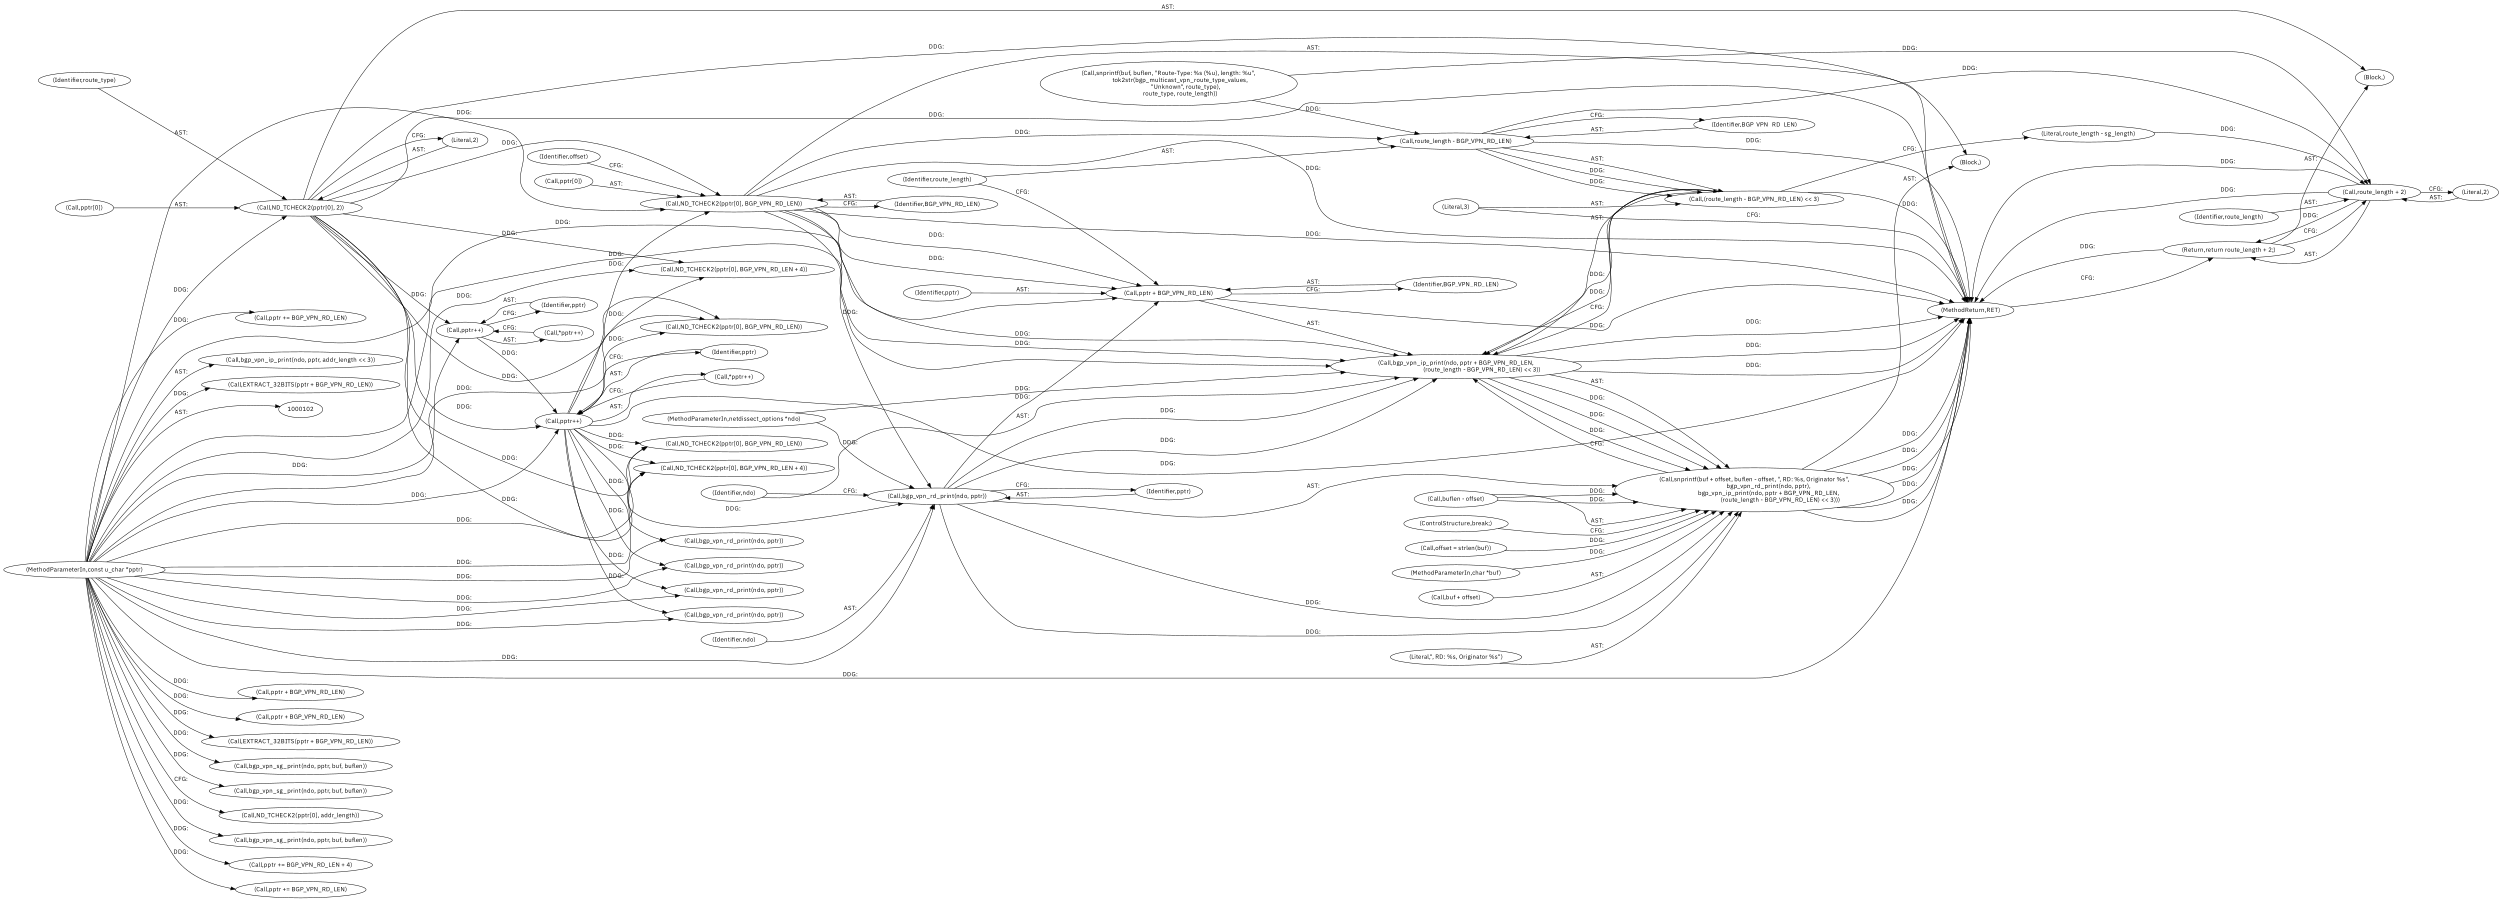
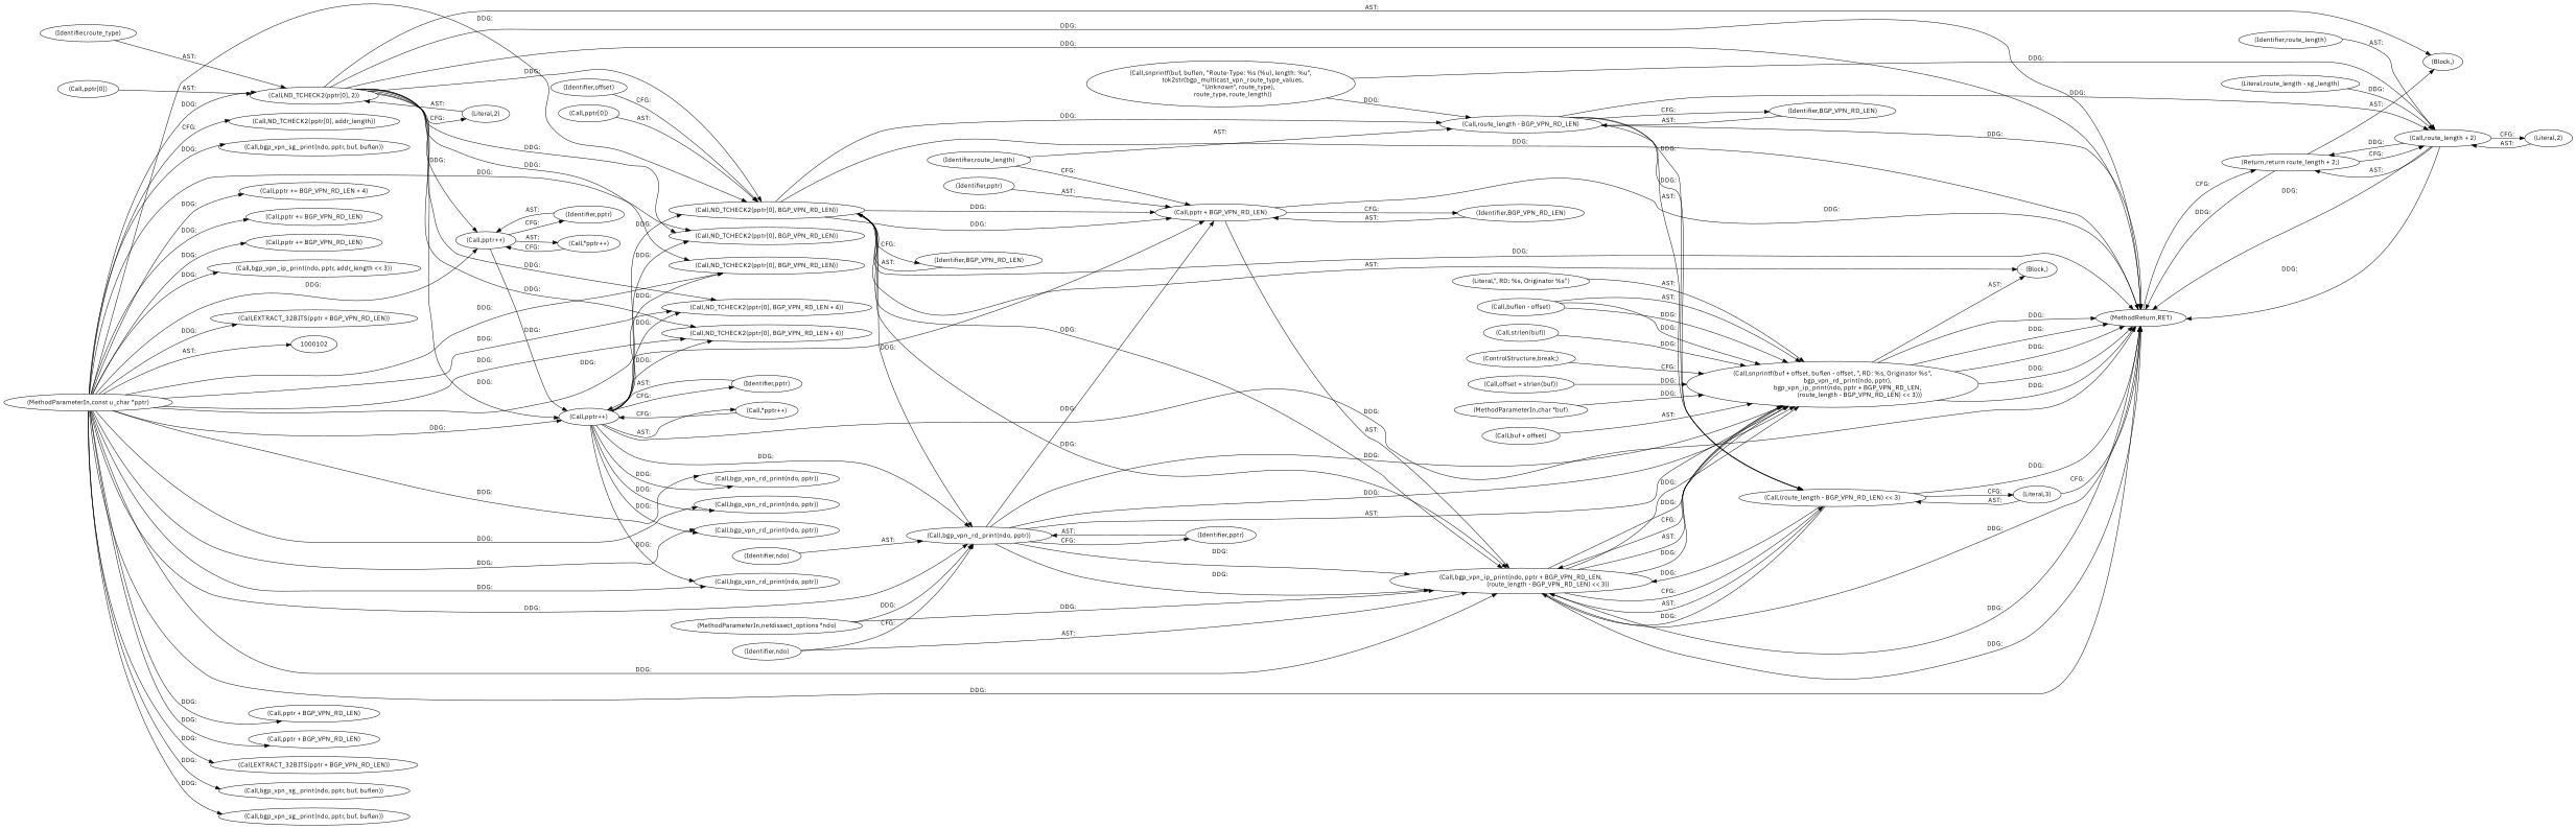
  digraph {
    fontname="IBM Plex Sans"
    rankdir=LR
    node [fontname="IBM Plex Sans"]
    edge [fontname="IBM Plex Sans"]
    n1 [label="(Call,ND_TCHECK2(pptr[0], BGP_VPN_RD_LEN))"]
    n2 [label="(Call,bgp_vpn_rd_print(ndo, pptr))"]
    n3 [label="(Call,bgp_vpn_ip_print(ndo, pptr + BGP_VPN_RD_LEN,\n                                      (route_length - BGP_VPN_RD_LEN) << 3))"]
    n4 [label="(Call,pptr + BGP_VPN_RD_LEN)"]
    n5 [label="(Call,route_length - BGP_VPN_RD_LEN)"]
    n6 [label="(Identifier,BGP_VPN_RD_LEN)"]
    n7 [label="(Block,)"]
    n8 [label="(MethodReturn,RET)"]
    n9 [label="(Call,snprintf(buf + offset, buflen - offset, \", RD: %s, Originator %s\",\n                     bgp_vpn_rd_print(ndo, pptr),\n                     bgp_vpn_ip_print(ndo, pptr + BGP_VPN_RD_LEN,\n                                      (route_length - BGP_VPN_RD_LEN) << 3)))"]
    n10 [label="(Identifier,pptr)"]
    n11 [label="(Call,(route_length - BGP_VPN_RD_LEN) << 3)"]
    n12 [label="(Identifier,BGP_VPN_RD_LEN)"]
    n13 [label="(Call,route_length + 2)"]
    n14 [label="(Identifier,BGP_VPN_RD_LEN)"]
    n15 [label="(Return,return route_length + 2;)"]
    n16 [label="(Call,ND_TCHECK2(pptr[0], 2))"]
    n17 [label="(Call,pptr++)"]
    n18 [label="(Call,pptr++)"]
    n19 [label="(Block,)"]
    n20 [label="(Call,ND_TCHECK2(pptr[0], BGP_VPN_RD_LEN + 4))"]
    n21 [label="(Call,ND_TCHECK2(pptr[0], BGP_VPN_RD_LEN))"]
    n22 [label="(Call,ND_TCHECK2(pptr[0], BGP_VPN_RD_LEN))"]
    n23 [label="(Call,ND_TCHECK2(pptr[0], BGP_VPN_RD_LEN + 4))"]
    n24 [label="(Literal,2)"]
    n25 [label="(Call,bgp_vpn_rd_print(ndo, pptr))"]
    n26 [label="(Call,bgp_vpn_rd_print(ndo, pptr))"]
    n27 [label="(Call,bgp_vpn_rd_print(ndo, pptr))"]
    n28 [label="(Call,bgp_vpn_rd_print(ndo, pptr))"]
    n29 [label="(Identifier,pptr)"]
    n30 [label="(Call,*pptr++)"]
    n31 [label="(Identifier,pptr)"]
    n32 [label="(Call,*pptr++)"]
    n33 [label="(MethodParameterIn,const u_char *pptr)"]
    n34 [label="(Call,pptr + BGP_VPN_RD_LEN)"]
    n35 [label="(Call,pptr + BGP_VPN_RD_LEN)"]
    n36 [label="(Call,EXTRACT_32BITS(pptr + BGP_VPN_RD_LEN))"]
    n37 [label="(Call,bgp_vpn_sg_print(ndo, pptr, buf, buflen))"]
    n38 [label="(Call,bgp_vpn_sg_print(ndo, pptr, buf, buflen))"]
    n39 [label="(Call,ND_TCHECK2(pptr[0], addr_length))"]
    n40 [label="(Call,bgp_vpn_sg_print(ndo, pptr, buf, buflen))"]
    n41 [label="(Call,pptr += BGP_VPN_RD_LEN + 4)"]
    n42 [label="(Call,pptr += BGP_VPN_RD_LEN)"]
    n43 [label="(Call,pptr += BGP_VPN_RD_LEN)"]
    n44 [label="(Call,bgp_vpn_ip_print(ndo, pptr, addr_length << 3))"]
    n45 [label="(Call,EXTRACT_32BITS(pptr + BGP_VPN_RD_LEN))"]
    1000102
    n47 [label="(Literal,3)"]
    n48 [label="(Literal,2)"]
    n49 [label="(Identifier,ndo)"]
    n50 [label="(Identifier,route_type)"]
    n51 [label="(MethodParameterIn,netdissect_options *ndo)"]
    n52 [label="(Call,snprintf(buf, buflen, \"Route-Type: %s (%u), length: %u\",\n                 tok2str(bgp_multicast_vpn_route_type_values,\n                         \"Unknown\", route_type),\n                 route_type, route_length))"]
    n53 [label="(Identifier,ndo)"]
    n54 [label="(Literal,\", RD: %s, Originator %s\")"]
    n55 [label="(Call,buflen - offset)"]
    n56 [label="(Identifier,route_length)"]
    n57 [label="(Identifier,offset)"]
    n58 [label="(Identifier,pptr)"]
    n59 [label="(Call,pptr[0])"]
    n60 [label="(Identifier,route_length)"]
    n61 [label="(Literal,route_length - sg_length)"]
+   n62 [label="(Call,strlen(buf))"]
    n63 [label="(ControlStructure,break;)"]
    n64 [label="(Call,pptr[0])"]
    n65 [label="(Call,offset = strlen(buf))"]
    n66 [label="(MethodParameterIn,char *buf)"]
    n67 [label="(Call,buf + offset)"]
    n1 -> n2 [label="DDG: "]
    n1 -> n3 [label="DDG: "]
    n1 -> n3 [label="DDG: "]
    n1 -> n4 [label="DDG: "]
    n1 -> n4 [label="DDG: "]
    n1 -> n5 [label="DDG: "]
    n1 -> n6 [label="CFG: "]
    n1 -> n7 [label="AST: "]
    n1 -> n8 [label="DDG: "]
    n1 -> n8 [label="DDG: "]
    n2 -> n3 [label="DDG: "]
    n2 -> n3 [label="DDG: "]
    n2 -> n4 [label="DDG: "]
    n2 -> n9 [label="AST: "]
    n2 -> n9 [label="DDG: "]
    n2 -> n9 [label="DDG: "]
    n2 -> n10 [label="CFG: "]
    n3 -> n8 [label="DDG: "]
    n3 -> n8 [label="DDG: "]
    n3 -> n8 [label="DDG: "]
    n3 -> n9 [label="AST: "]
    n3 -> n9 [label="DDG: "]
    n3 -> n9 [label="DDG: "]
    n3 -> n9 [label="DDG: "]
    n3 -> n11 [label="CFG: "]
    n4 -> n3 [label="AST: "]
    n4 -> n8 [label="DDG: "]
    n4 -> n12 [label="CFG: "]
    n5 -> n8 [label="DDG: "]
    n5 -> n11 [label="AST: "]
    n5 -> n11 [label="DDG: "]
    n5 -> n11 [label="DDG: "]
    n5 -> n13 [label="DDG: "]
    n5 -> n14 [label="CFG: "]
    n6 -> n1 [label="AST: "]
    n8 -> n15 [label="CFG: "]
    n9 -> n3 [label="CFG: "]
    n9 -> n7 [label="AST: "]
    n9 -> n8 [label="DDG: "]
    n9 -> n8 [label="DDG: "]
    n9 -> n8 [label="DDG: "]
    n9 -> n8 [label="DDG: "]
    n9 -> n8 [label="DDG: "]
    n10 -> n2 [label="AST: "]
    n11 -> n3 [label="AST: "]
    n11 -> n3 [label="DDG: "]
    n11 -> n3 [label="DDG: "]
    n11 -> n8 [label="DDG: "]
-   n11 -> n61 [label="CFG: "]
+   n11 -> n47 [label="CFG: "]
    n12 -> n4 [label="AST: "]
    n13 -> n8 [label="DDG: "]
    n13 -> n8 [label="DDG: "]
    n13 -> n15 [label="AST: "]
    n13 -> n15 [label="DDG: "]
    n13 -> n48 [label="CFG: "]
    n14 -> n5 [label="AST: "]
    n15 -> n8 [label="DDG: "]
    n15 -> n13 [label="CFG: "]
    n15 -> n19 [label="AST: "]
    n16 -> n1 [label="DDG: "]
    n16 -> n8 [label="DDG: "]
    n16 -> n8 [label="DDG: "]
    n16 -> n17 [label="DDG: "]
    n16 -> n18 [label="DDG: "]
    n16 -> n19 [label="AST: "]
    n16 -> n20 [label="DDG: "]
    n16 -> n21 [label="DDG: "]
    n16 -> n22 [label="DDG: "]
    n16 -> n23 [label="DDG: "]
    n16 -> n24 [label="CFG: "]
    n17 -> n1 [label="DDG: "]
    n17 -> n2 [label="DDG: "]
    n17 -> n8 [label="DDG: "]
    n17 -> n20 [label="DDG: "]
    n17 -> n21 [label="DDG: "]
    n17 -> n22 [label="DDG: "]
    n17 -> n23 [label="DDG: "]
    n17 -> n25 [label="DDG: "]
    n17 -> n26 [label="DDG: "]
    n17 -> n27 [label="DDG: "]
    n17 -> n28 [label="DDG: "]
    n17 -> n29 [label="CFG: "]
    n17 -> n30 [label="AST: "]
    n18 -> n17 [label="DDG: "]
    n18 -> n31 [label="CFG: "]
    n18 -> n32 [label="AST: "]
    n24 -> n16 [label="AST: "]
    n29 -> n17 [label="AST: "]
    n30 -> n17 [label="CFG: "]
    n31 -> n18 [label="AST: "]
    n32 -> n18 [label="CFG: "]
    n33 -> n1 [label="DDG: "]
    n33 -> n2 [label="DDG: "]
    n33 -> n3 [label="DDG: "]
    n33 -> n4 [label="DDG: "]
    n33 -> n8 [label="DDG: "]
    n33 -> n16 [label="DDG: "]
    n33 -> n17 [label="DDG: "]
    n33 -> n18 [label="DDG: "]
    n33 -> n20 [label="DDG: "]
    n33 -> n21 [label="DDG: "]
    n33 -> n22 [label="DDG: "]
    n33 -> n23 [label="DDG: "]
    n33 -> n25 [label="DDG: "]
    n33 -> n26 [label="DDG: "]
    n33 -> n27 [label="DDG: "]
    n33 -> n28 [label="DDG: "]
    n33 -> n34 [label="DDG: "]
    n33 -> n35 [label="DDG: "]
    n33 -> n36 [label="DDG: "]
    n33 -> n37 [label="DDG: "]
    n33 -> n38 [label="DDG: "]
    n33 -> n39 [label="CFG: "]
    n33 -> n40 [label="DDG: "]
    n33 -> n41 [label="DDG: "]
    n33 -> n42 [label="DDG: "]
    n33 -> n43 [label="DDG: "]
-   n33 -> n44 [label="AST: "]
+   n33 -> n44 [label="DDG: "]
    n33 -> n45 [label="DDG: "]
    n33 -> 1000102 [label="AST: "]
    n47 -> n8 [label="CFG: "]
    n47 -> n11 [label="AST: "]
    n48 -> n13 [label="AST: "]
    n49 -> n2 [label="AST: "]
    n50 -> n16 [label="AST: "]
    n51 -> n2 [label="DDG: "]
    n51 -> n3 [label="DDG: "]
    n52 -> n5 [label="DDG: "]
    n52 -> n13 [label="DDG: "]
    n53 -> n2 [label="CFG: "]
    n53 -> n3 [label="AST: "]
    n54 -> n9 [label="AST: "]
    n55 -> n9 [label="AST: "]
    n55 -> n9 [label="DDG: "]
    n55 -> n9 [label="DDG: "]
    n56 -> n4 [label="CFG: "]
    n56 -> n5 [label="AST: "]
    n57 -> n1 [label="CFG: "]
    n58 -> n4 [label="AST: "]
    n59 -> n1 [label="AST: "]
    n60 -> n13 [label="AST: "]
    n61 -> n13 [label="DDG: "]
+   n62 -> n9 [label="DDG: "]
    n63 -> n9 [label="CFG: "]
    n64 -> n16 [label="AST: "]
    n65 -> n9 [label="DDG: "]
    n66 -> n9 [label="DDG: "]
    n67 -> n9 [label="AST: "]
  }
